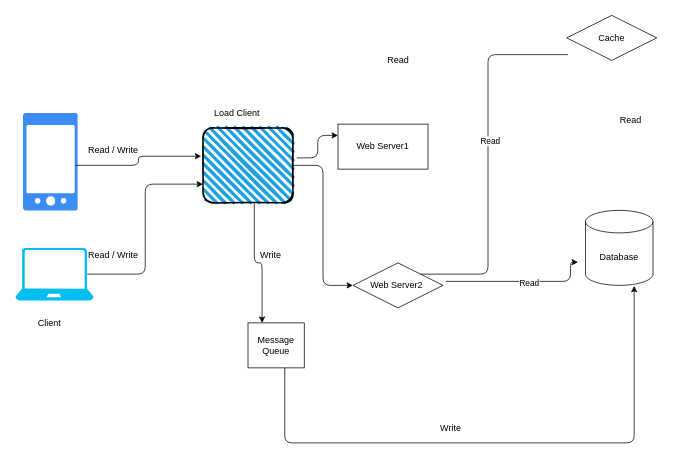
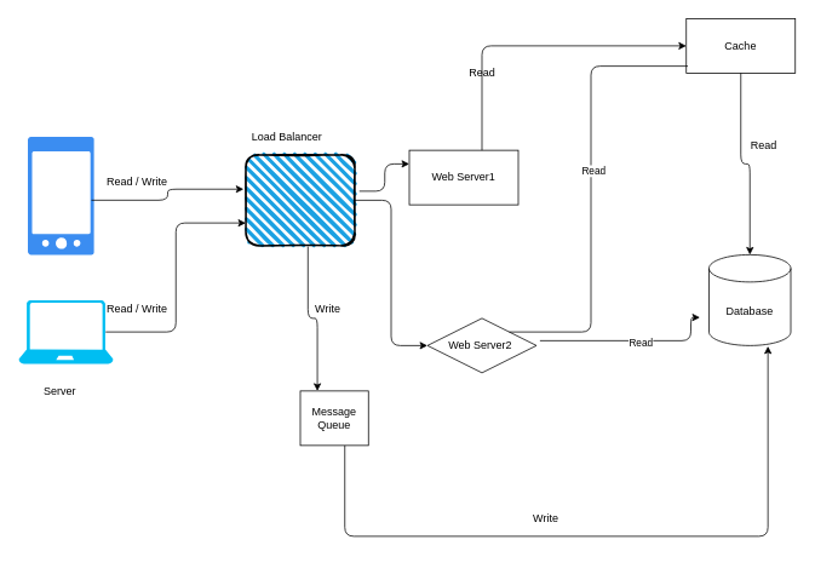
  <mxCell id="0" />
  <mxCell id="1" parent="0" />
  <mxCell id="2" value="" style="sketch=0;html=1;aspect=fixed;strokeColor=none;shadow=0;align=center;verticalAlign=top;fillColor=#3B8DF1;shape=mxgraph.gcp2.phone_android" vertex="1" parent="1"><mxGeometry x="30" y="150" width="72.8" height="130" as="geometry" /></mxCell>
  <mxCell id="3" value="" style="verticalLabelPosition=bottom;html=1;verticalAlign=top;align=center;strokeColor=none;fillColor=#00BEF2;shape=mxgraph.azure.laptop;pointerEvents=1;" vertex="1" parent="1"><mxGeometry x="20" y="330" width="104" height="70" as="geometry" /></mxCell>
  <mxCell id="4" value="" style="rounded=1;whiteSpace=wrap;html=1;strokeWidth=2;fillWeight=4;hachureGap=8;hachureAngle=45;fillColor=#1ba1e2;sketch=1;" vertex="1" parent="1"><mxGeometry x="270" y="170" width="120" height="100" as="geometry" /></mxCell>
- <mxCell id="5" value="Load Client" style="text;html=1;align=center;verticalAlign=middle;resizable=0;points=[];autosize=1;strokeColor=none;fillColor=none;" vertex="1" parent="1"><mxGeometry x="270" y="140" width="90" height="20" as="geometry" /></mxCell>
+ <mxCell id="5" value="Load Balancer" style="text;html=1;align=center;verticalAlign=middle;resizable=0;points=[];autosize=1;strokeColor=none;fillColor=none;" vertex="1" parent="1"><mxGeometry x="270" y="140" width="90" height="20" as="geometry" /></mxCell>
  <mxCell id="6" value="Web Server1" style="rounded=0;whiteSpace=wrap;html=1;" vertex="1" parent="1"><mxGeometry x="450" y="165" width="120" height="60" as="geometry" /></mxCell>
  <mxCell id="7" value="Web Server2&amp;nbsp;" style="rhombus;whiteSpace=wrap;html=1;" vertex="1" parent="1"><mxGeometry x="470" y="350" width="120" height="60" as="geometry" /></mxCell>
- <mxCell id="8" value="Cache" style="rhombus;whiteSpace=wrap;html=1;" vertex="1" parent="1"><mxGeometry x="755" y="20" width="120" height="60" as="geometry" /></mxCell>
+ <mxCell id="8" value="Cache" style="rounded=0;whiteSpace=wrap;html=1;" vertex="1" parent="1"><mxGeometry x="755" y="20" width="120" height="60" as="geometry" /></mxCell>
  <mxCell id="9" value="Database" style="shape=cylinder3;whiteSpace=wrap;html=1;boundedLbl=1;backgroundOutline=1;size=15;" vertex="1" parent="1"><mxGeometry x="780" y="280" width="90" height="100" as="geometry" /></mxCell>
  <mxCell id="10" value="" style="edgeStyle=elbowEdgeStyle;elbow=horizontal;endArrow=classic;html=1;exitX=0.92;exitY=0.5;exitDx=0;exitDy=0;exitPerimeter=0;entryX=0;entryY=0.75;entryDx=0;entryDy=0;" edge="1" parent="1" source="3" target="4"><mxGeometry width="50" height="50" relative="1" as="geometry"><mxPoint x="340" y="370" as="sourcePoint" /><mxPoint x="390" y="320" as="targetPoint" /></mxGeometry></mxCell>
  <mxCell id="11" value="" style="edgeStyle=elbowEdgeStyle;elbow=horizontal;endArrow=classic;html=1;exitX=0.962;exitY=0.538;exitDx=0;exitDy=0;exitPerimeter=0;entryX=-0.02;entryY=0.378;entryDx=0;entryDy=0;entryPerimeter=0;" edge="1" parent="1" source="2" target="4"><mxGeometry width="50" height="50" relative="1" as="geometry"><mxPoint x="152.8" y="220" as="sourcePoint" /><mxPoint x="261.12" y="100" as="targetPoint" /></mxGeometry></mxCell>
  <mxCell id="12" value="" style="edgeStyle=elbowEdgeStyle;elbow=horizontal;endArrow=classic;html=1;entryX=0;entryY=0.25;entryDx=0;entryDy=0;" edge="1" parent="1" target="6"><mxGeometry width="50" height="50" relative="1" as="geometry"><mxPoint x="395" y="210" as="sourcePoint" /><mxPoint x="390" y="320" as="targetPoint" /></mxGeometry></mxCell>
  <mxCell id="13" value="" style="edgeStyle=elbowEdgeStyle;elbow=horizontal;endArrow=classic;html=1;exitX=1;exitY=0.5;exitDx=0;exitDy=0;" edge="1" parent="1" source="4" target="7"><mxGeometry width="50" height="50" relative="1" as="geometry"><mxPoint x="405" y="220" as="sourcePoint" /><mxPoint x="460" y="145" as="targetPoint" /></mxGeometry></mxCell>
+ <mxCell id="14" value="" style="edgeStyle=elbowEdgeStyle;elbow=horizontal;endArrow=classic;html=1;entryX=0;entryY=0.5;entryDx=0;entryDy=0;" edge="1" parent="1" source="6" target="8"><mxGeometry width="50" height="50" relative="1" as="geometry"><mxPoint x="405" y="220" as="sourcePoint" /><mxPoint x="460" y="145" as="targetPoint" /><Array as="points"><mxPoint x="530" y="110" /><mxPoint x="590" y="50" /></Array></mxGeometry></mxCell>
  <mxCell id="15" value="" style="edgeStyle=elbowEdgeStyle;elbow=horizontal;endArrow=none;html=1;entryX=0.014;entryY=0.872;entryDx=0;entryDy=0;entryPerimeter=0;exitX=1;exitY=0;exitDx=0;exitDy=0;" edge="1" parent="1" source="7" target="8"><mxGeometry width="50" height="50" relative="1" as="geometry"><mxPoint x="560" y="340" as="sourcePoint" /><mxPoint x="700" y="220" as="targetPoint" /><Array as="points"><mxPoint x="650" y="310" /></Array></mxGeometry></mxCell>
  <mxCell id="16" value="Read" style="edgeLabel;html=1;align=center;verticalAlign=middle;resizable=0;points=[];" vertex="1" connectable="0" parent="15"><mxGeometry x="0.096" y="-2" relative="1" as="geometry"><mxPoint as="offset" /></mxGeometry></mxCell>
- <mxCell id="18" value="Client" style="text;html=1;align=center;verticalAlign=middle;resizable=0;points=[];autosize=1;strokeColor=none;fillColor=none;" vertex="1" parent="1"><mxGeometry x="40" y="420" width="50" height="20" as="geometry" /></mxCell>
+ <mxCell id="17" value="" style="edgeStyle=elbowEdgeStyle;elbow=vertical;endArrow=classic;html=1;entryX=0.5;entryY=0;entryDx=0;entryDy=0;entryPerimeter=0;" edge="1" parent="1" source="8" target="9"><mxGeometry width="50" height="50" relative="1" as="geometry"><mxPoint x="490" y="370" as="sourcePoint" /><mxPoint x="767" y="200" as="targetPoint" /></mxGeometry></mxCell>
+ <mxCell id="18" value="Server" style="text;html=1;align=center;verticalAlign=middle;resizable=0;points=[];autosize=1;strokeColor=none;fillColor=none;" vertex="1" parent="1"><mxGeometry x="40" y="420" width="50" height="20" as="geometry" /></mxCell>
  <mxCell id="19" value="Read / Write" style="text;html=1;align=center;verticalAlign=middle;resizable=0;points=[];autosize=1;strokeColor=none;fillColor=none;" vertex="1" parent="1"><mxGeometry x="110" y="190" width="80" height="20" as="geometry" /></mxCell>
  <mxCell id="20" value="Read / Write" style="text;html=1;align=center;verticalAlign=middle;resizable=0;points=[];autosize=1;strokeColor=none;fillColor=none;" vertex="1" parent="1"><mxGeometry x="110" y="330" width="80" height="20" as="geometry" /></mxCell>
  <mxCell id="21" value="Message Queue" style="whiteSpace=wrap;html=1;" vertex="1" parent="1"><mxGeometry x="330" y="430" width="75" height="60" as="geometry" /></mxCell>
  <mxCell id="22" value="" style="edgeStyle=elbowEdgeStyle;elbow=vertical;endArrow=classic;html=1;entryX=0.25;entryY=0;entryDx=0;entryDy=0;exitX=0.57;exitY=1.009;exitDx=0;exitDy=0;exitPerimeter=0;" edge="1" parent="1" source="4" target="21"><mxGeometry width="50" height="50" relative="1" as="geometry"><mxPoint x="340" y="280" as="sourcePoint" /><mxPoint x="390" y="180" as="targetPoint" /></mxGeometry></mxCell>
  <mxCell id="23" value="Write" style="text;html=1;align=center;verticalAlign=middle;resizable=0;points=[];autosize=1;strokeColor=none;fillColor=none;" vertex="1" parent="1"><mxGeometry x="340" y="330" width="40" height="20" as="geometry" /></mxCell>
  <mxCell id="24" value="" style="edgeStyle=elbowEdgeStyle;elbow=vertical;endArrow=classic;html=1;exitX=0.653;exitY=1.002;exitDx=0;exitDy=0;exitPerimeter=0;entryX=0.721;entryY=1.007;entryDx=0;entryDy=0;entryPerimeter=0;" edge="1" parent="1" source="21" target="9"><mxGeometry width="50" height="50" relative="1" as="geometry"><mxPoint x="480" y="510" as="sourcePoint" /><mxPoint x="850" y="470" as="targetPoint" /><Array as="points"><mxPoint x="810" y="590" /><mxPoint x="850" y="390" /><mxPoint x="790" y="590" /><mxPoint x="830" y="580" /><mxPoint x="850" y="580" /><mxPoint x="850" y="580" /><mxPoint x="470" y="610" /></Array></mxGeometry></mxCell>
  <mxCell id="25" value="Write" style="text;html=1;align=center;verticalAlign=middle;resizable=0;points=[];autosize=1;strokeColor=none;fillColor=none;" vertex="1" parent="1"><mxGeometry x="580" y="560" width="40" height="20" as="geometry" /></mxCell>
  <mxCell id="26" value="Read" style="text;html=1;align=center;verticalAlign=middle;resizable=0;points=[];autosize=1;strokeColor=none;fillColor=none;" vertex="1" parent="1"><mxGeometry x="510" y="70" width="40" height="20" as="geometry" /></mxCell>
  <mxCell id="27" value="" style="edgeStyle=elbowEdgeStyle;elbow=horizontal;endArrow=classic;html=1;exitX=1.032;exitY=0.411;exitDx=0;exitDy=0;exitPerimeter=0;" edge="1" parent="1" source="7"><mxGeometry width="50" height="50" relative="1" as="geometry"><mxPoint x="600" y="362" as="sourcePoint" /><mxPoint x="770" y="349" as="targetPoint" /><Array as="points"><mxPoint x="760" y="360" /><mxPoint x="660" y="350" /></Array></mxGeometry></mxCell>
  <mxCell id="28" value="Read" style="edgeLabel;html=1;align=center;verticalAlign=middle;resizable=0;points=[];" vertex="1" connectable="0" parent="27"><mxGeometry x="0.096" y="-2" relative="1" as="geometry"><mxPoint as="offset" /></mxGeometry></mxCell>
  <mxCell id="29" value="Read" style="text;html=1;align=center;verticalAlign=middle;resizable=0;points=[];autosize=1;strokeColor=none;fillColor=none;" vertex="1" parent="1"><mxGeometry x="820" y="150" width="40" height="20" as="geometry" /></mxCell>
